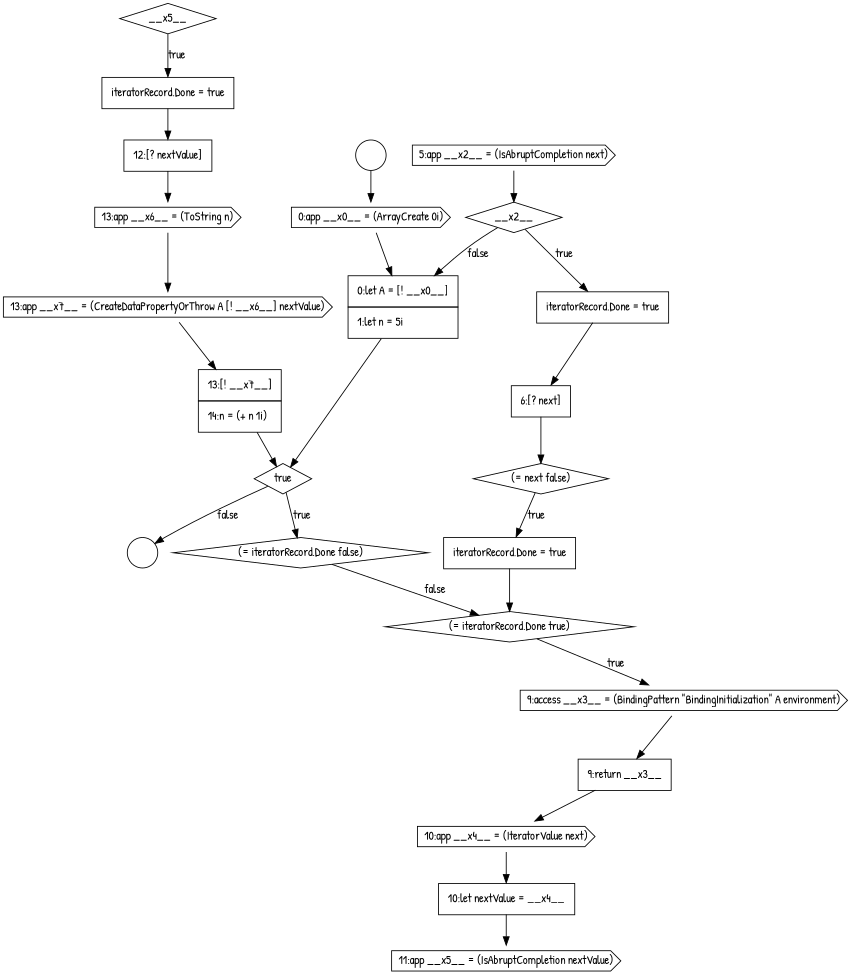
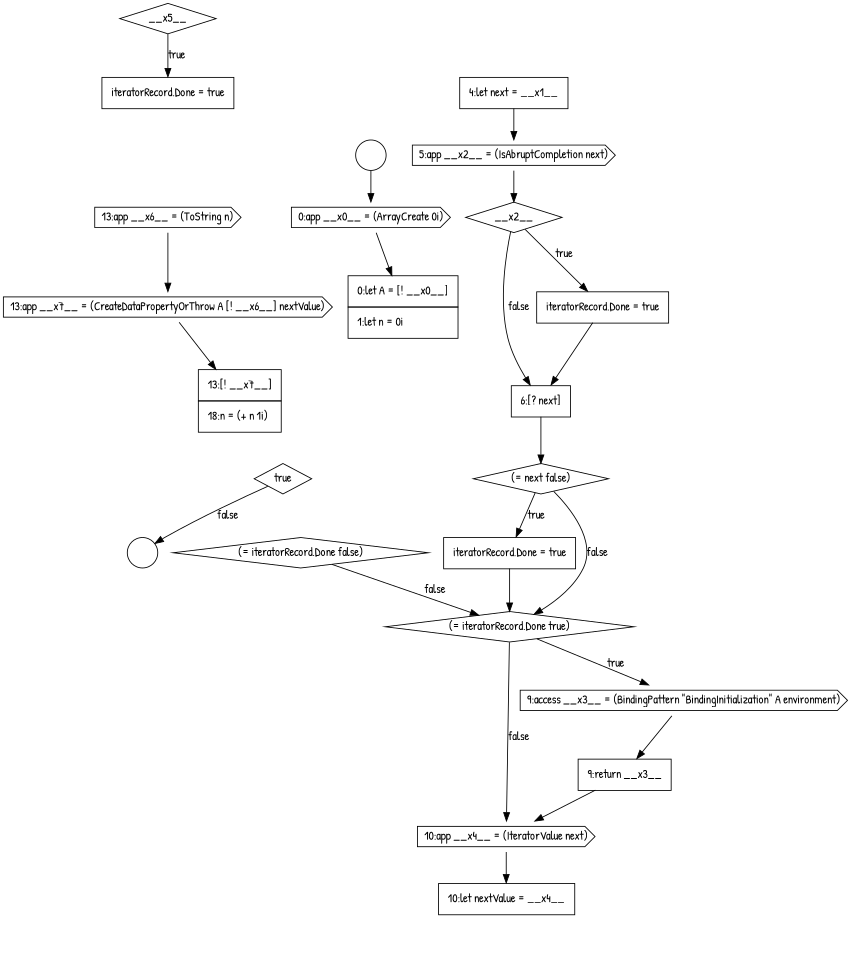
  digraph {
    fontname="Patrick Hand"
    node [color=black fillcolor=white fontname="Patrick Hand" shape=none style=filled]
    edge [color=black fontname="Patrick Hand"]
    n1 [label=<<font color="black">     <table border="0" cellborder="1" cellspacing="0" cellpadding="10">       <tr><td align="left">9:return __x3__</td></tr>     </table>   </font>> margin=0]
    n2 [label=<<font color="black">10:app __x4__ = (IteratorValue next)</font>> shape=cds]
    n3 [label=<<font color="black">     <table border="0" cellborder="1" cellspacing="0" cellpadding="10">       <tr><td align="left">10:let nextValue = __x4__</td></tr>     </table>   </font>> margin=0]
    n4 [label=<<font color="black">     <table border="0" cellborder="1" cellspacing="0" cellpadding="10">       <tr><td align="left">iteratorRecord.Done = true</td></tr>     </table>   </font>> margin=0]
    n5 [label=<<font color="black">(= iteratorRecord.Done true)</font>> shape=diamond]
    n6 [label=<<font color="black">9:access __x3__ = (BindingPattern &quot;BindingInitialization&quot; A environment)</font>> shape=cds]
    n7 [label=<<font color="black">__x2__</font>> shape=diamond]
    n8 [label=<<font color="black">     <table border="0" cellborder="1" cellspacing="0" cellpadding="10">       <tr><td align="left">6:[? next]</td></tr>     </table>   </font>> margin=0]
    n9 [label=<<font color="black">     <table border="0" cellborder="1" cellspacing="0" cellpadding="10">       <tr><td align="left">iteratorRecord.Done = true</td></tr>     </table>   </font>> margin=0]
    n10 [label=<<font color="black">(= next false)</font>> shape=diamond]
-   n11 [label=<<font color="black">11:app __x5__ = (IsAbruptCompletion nextValue)</font>> shape=cds]
    n12 [label=<<font color="black">5:app __x2__ = (IsAbruptCompletion next)</font>> shape=cds]
    n13 [label=<<font color="black">true</font>> shape=diamond]
    n14 [label=" " shape=circle]
    n15 [label=<<font color="black">(= iteratorRecord.Done false)</font>> shape=diamond]
    n16 [label=<<font color="black">0:app __x0__ = (ArrayCreate 0i)</font>> shape=cds]
-   n17 [label=<<font color="black">     <table border="0" cellborder="1" cellspacing="0" cellpadding="10">       <tr><td align="left">0:let A = [! __x0__]</td></tr>       <tr><td align="left">1:let n = 5i</td></tr>     </table>   </font>> margin=0]
+   n17 [label=<<font color="black">     <table border="0" cellborder="1" cellspacing="0" cellpadding="10">       <tr><td align="left">0:let A = [! __x0__]</td></tr>       <tr><td align="left">1:let n = 0i</td></tr>     </table>   </font>> margin=0]
+   n18 [label=<<font color="black">     <table border="0" cellborder="1" cellspacing="0" cellpadding="10">       <tr><td align="left">4:let next = __x1__</td></tr>     </table>   </font>> margin=0]
    n19 [label=<<font color="black">13:app __x7__ = (CreateDataPropertyOrThrow A [! __x6__] nextValue)</font>> shape=cds]
-   n20 [label=<<font color="black">     <table border="0" cellborder="1" cellspacing="0" cellpadding="10">       <tr><td align="left">13:[! __x7__]</td></tr>       <tr><td align="left">14:n = (+ n 1i)</td></tr>     </table>   </font>> margin=0]
+   n20 [label=<<font color="black">     <table border="0" cellborder="1" cellspacing="0" cellpadding="10">       <tr><td align="left">13:[! __x7__]</td></tr>       <tr><td align="left">18:n = (+ n 1i)</td></tr>     </table>   </font>> margin=0]
    n21 [label=<<font color="black">     <table border="0" cellborder="1" cellspacing="0" cellpadding="10">       <tr><td align="left">iteratorRecord.Done = true</td></tr>     </table>   </font>> margin=0]
-   n22 [label=<<font color="black">     <table border="0" cellborder="1" cellspacing="0" cellpadding="10">       <tr><td align="left">12:[? nextValue]</td></tr>     </table>   </font>> margin=0]
    n23 [label=<<font color="black">13:app __x6__ = (ToString n)</font>> shape=cds]
    n24 [label=" " shape=circle]
    n25 [label=<<font color="black">__x5__</font>> shape=diamond]
    n1 -> n2
    n2 -> n3
-   n3 -> n11
    n4 -> n5
+   n5 -> n2 [label=<<font color="black">false</font>>]
    n5 -> n6 [label=<<font color="black">true</font>>]
    n6 -> n1
-   n7 -> n17 [label=<<font color="black">false</font>>]
+   n7 -> n8 [label=<<font color="black">false</font>>]
    n7 -> n9 [label=<<font color="black">true</font>>]
    n8 -> n10
    n9 -> n8
    n10 -> n4 [label=<<font color="black">true</font>>]
+   n10 -> n5 [label=<<font color="black">false</font>>]
    n12 -> n7
    n13 -> n14 [label=<<font color="black">false</font>>]
-   n13 -> n15 [label=<<font color="black">true</font>>]
    n15 -> n5 [label=<<font color="black">false</font>>]
    n16 -> n17
-   n17 -> n13
+   n18 -> n12
    n19 -> n20
-   n20 -> n13
-   n21 -> n22
-   n22 -> n23
    n23 -> n19
    n24 -> n16
    n25 -> n21 [label=<<font color="black">true</font>>]
  }
